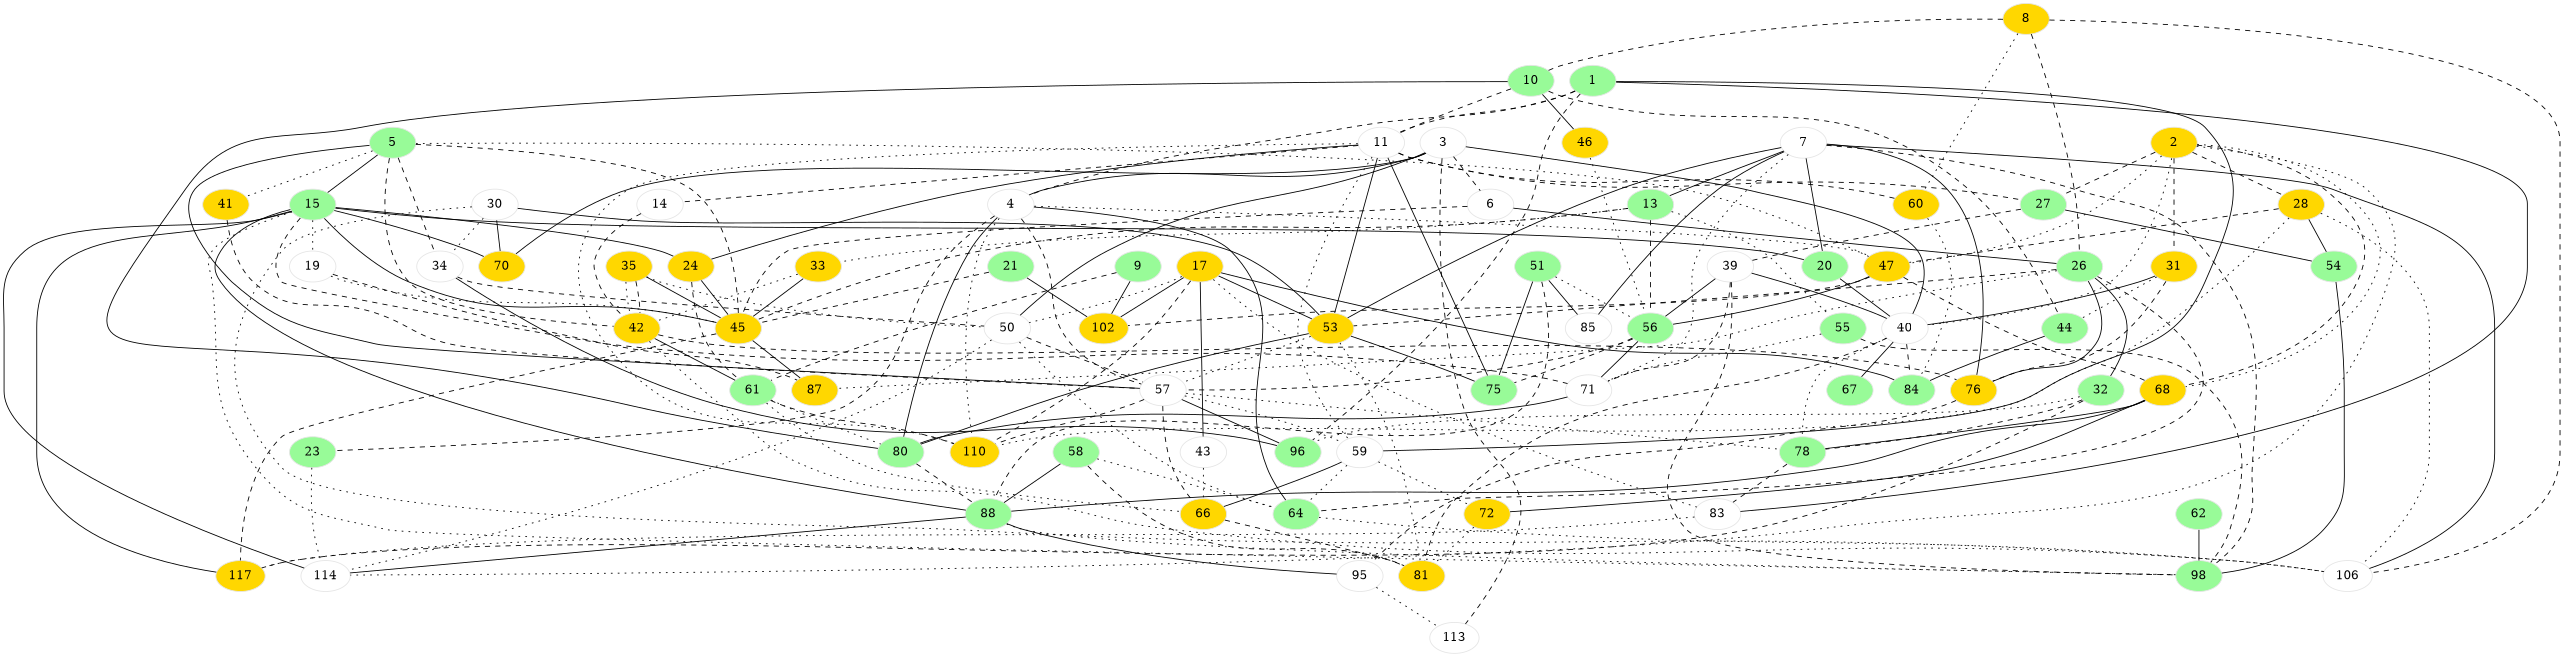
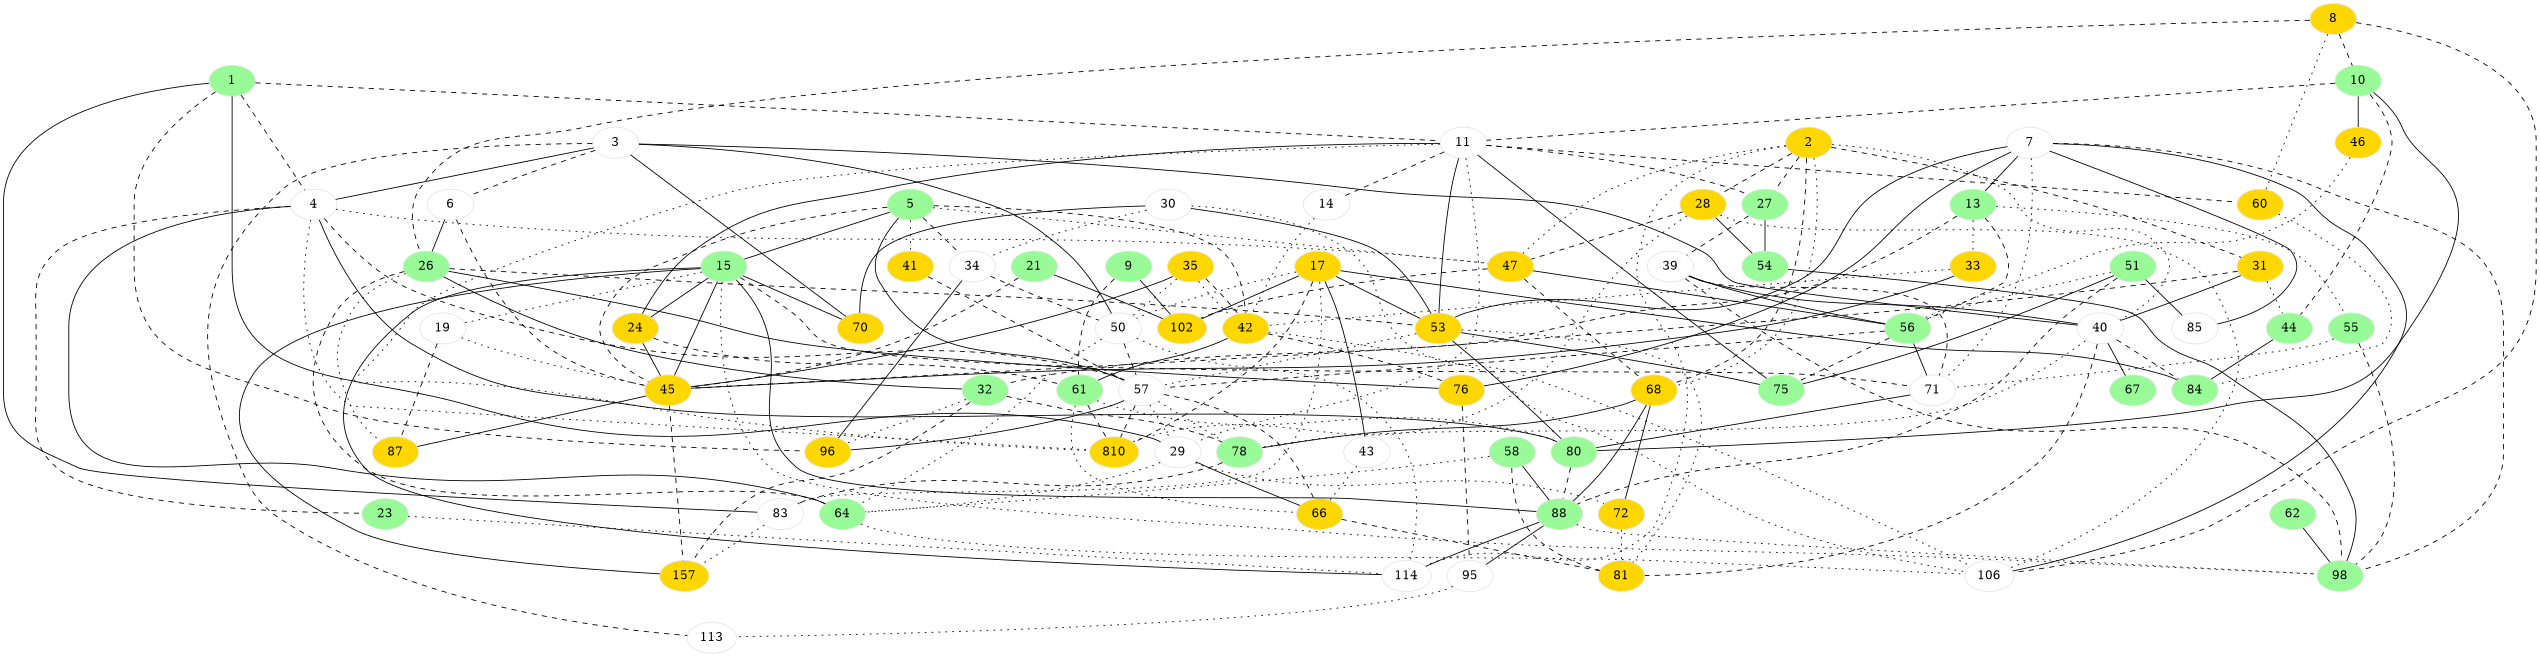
  graph {
    node [color=gray90 fillcolor=palegreen style=filled]
    edge [style=solid]
    1 [super="+18"]
    4 [fillcolor=white super="+16"]
    11 [fillcolor=white super="+36"]
-   59 [fillcolor=white super="+77"]
+   59 [fillcolor=white super="+77" label=29]
    83 [fillcolor=white]
-   96
+   96 [fillcolor=gold]
    47 [fillcolor=gold super="+99"]
    23
    57 [fillcolor=white super="+91"]
    64 [super="+82"]
    80 [super="+115"]
-   110 [fillcolor=gold]
+   110 [fillcolor=gold label=810]
    27 [super="+29"]
    53 [fillcolor=gold super="+63"]
    60 [fillcolor=gold]
    14 [fillcolor=white]
    24 [fillcolor=gold]
    75 [super="+116"]
    66 [fillcolor=gold super="+73"]
    72 [fillcolor=gold]
-   117 [fillcolor=gold]
+   117 [fillcolor=gold label=157]
    2 [fillcolor=gold super="+100"]
    28 [fillcolor=gold super="+37"]
    31 [fillcolor=gold]
    40 [fillcolor=white super="+112"]
    68 [fillcolor=gold super="+97"]
    114 [fillcolor=white]
    39 [fillcolor=white]
    54
    106 [fillcolor=white]
    76 [fillcolor=gold super="+109"]
    44 [super="+101"]
    84 [super="+89"]
    78 [super="+86"]
    67
    81 [fillcolor=gold super="+90"]
    102 [fillcolor=gold]
    56 [super="+108"]
    88 [super="+107"]
    3 [fillcolor=white super="+52"]
    6 [fillcolor=white]
    50 [fillcolor=white super="+74"]
    70 [fillcolor=gold super="+104"]
    113 [fillcolor=white]
    45 [fillcolor=gold super="+69"]
    26 [super="+111"]
    5 [super="+93"]
    15 [super="+38"]
    34 [fillcolor=white super="+105"]
    41 [fillcolor=gold]
    42 [fillcolor=gold super="+49"]
-   20
    71 [fillcolor=white super="+103"]
    98
    19 [fillcolor=white super="+92"]
    61 [super="+65"]
    87 [fillcolor=gold]
    32 [super="+79"]
    7 [fillcolor=white super="+12"]
    13 [super="+48"]
    85 [fillcolor=white]
    n62 [label=55]
    33 [fillcolor=gold]
    95 [fillcolor=white]
    8 [fillcolor=gold super="+22"]
    10
    46 [fillcolor=gold]
    9
    17 [fillcolor=gold super="+55"]
    43 [fillcolor=white]
    21
    30 [fillcolor=white]
    35 [fillcolor=gold]
    51
    58 [super="+94"]
    62
    1 -- 4 [style=dashed]
    1 -- 11 [style=dashed]
    1 -- 59
    1 -- 83
    1 -- 96 [style=dashed]
    4 -- 47 [style=dotted]
    4 -- 23 [style=dashed]
    4 -- 57 [style=dashed]
    4 -- 64
    4 -- 80
    4 -- 110 [style=dotted]
    11 -- 59 [style=dotted]
    11 -- 110 [style=dotted]
    11 -- 27 [style=dashed]
    11 -- 53
    11 -- 60 [style=dashed]
    11 -- 14 [style=dashed]
    11 -- 24
    11 -- 75 [weight=2]
    59 -- 64 [style=dotted]
    59 -- 66
    59 -- 72 [style=dotted]
    83 -- 117 [style=dotted]
    47 -- 68 [style=dashed]
    47 -- 102 [style=dashed]
    47 -- 56
    23 -- 114 [style=dotted]
    57 -- 59 [style=dotted]
    57 -- 96
    57 -- 110 [style=dashed]
    57 -- 66 [style=dashed]
    57 -- 78 [style=dotted]
    64 -- 106 [style=dotted]
    80 -- 88 [style=dashed]
    27 -- 39 [style=dashed]
    27 -- 54
    53 -- 57 [style=dotted]
    53 -- 80
    53 -- 75
    53 -- 81 [style=dotted]
    60 -- 84 [style=dotted]
-   14 -- 42 [style=dashed]
+   14 -- 42 [style=dotted]
    24 -- 45
    24 -- 61 [style=dashed]
    66 -- 81 [style=dashed]
    72 -- 81 [style=dotted]
    2 -- 47 [style=dotted]
    2 -- 27 [style=dashed]
    2 -- 28 [style=dashed]
    2 -- 31 [style=dashed]
    2 -- 40 [style=dotted]
    2 -- 68 [style=dashed]
    2 -- 68 [style=dotted]
    2 -- 114 [style=dotted]
    28 -- 47 [style=dashed]
    28 -- 110 [style=dotted]
    28 -- 54
    28 -- 106 [style=dotted]
    31 -- 40
-   31 -- 76 [style=dashed]
+   31 -- 32 [style=dashed]
    31 -- 44 [style=dotted]
    40 -- 84 [style=dashed]
    40 -- 78 [style=dotted]
    40 -- 67
    40 -- 81 [style=dashed]
    68 -- 72
    68 -- 78
    68 -- 88
    39 -- 40
    39 -- 56
    39 -- 71 [style=dashed]
    39 -- 98 [style=dashed]
    54 -- 98
    76 -- 95 [style=dashed]
    44 -- 84
    78 -- 83 [style=dashed]
    56 -- 57 [style=dashed]
    56 -- 75 [style=dashed]
    56 -- 71
    88 -- 114
    88 -- 98 [style=dotted]
    88 -- 95
    3 -- 4
    3 -- 40
    3 -- 6 [style=dashed]
    3 -- 50
    3 -- 70
    3 -- 113 [style=dashed]
    6 -- 45 [style=dashed]
    6 -- 26
    50 -- 57 [style=dashed]
    50 -- 64 [style=dotted]
    50 -- 114 [style=dotted]
    45 -- 117 [style=dashed]
    45 -- 87
    26 -- 64 [style=dashed]
    26 -- 53 [style=dashed]
    26 -- 76 [weight=2]
    26 -- 87 [style=dotted]
    26 -- 32
    5 -- 47 [style=dotted]
    5 -- 57
    5 -- 45 [style=dashed]
    5 -- 15
    5 -- 34 [style=dashed]
    5 -- 41 [style=dotted]
    5 -- 42 [style=dashed]
    15 -- 24
    15 -- 117
    15 -- 114
    15 -- 88
    15 -- 70
    15 -- 45
-   15 -- 20
    15 -- 71 [style=dashed]
    15 -- 98 [style=dotted]
    15 -- 19 [style=dotted]
    34 -- 96
    34 -- 50 [style=dashed]
    41 -- 57 [style=dashed]
    42 -- 106 [style=dotted]
    42 -- 76 [style=dashed]
    42 -- 61
-   20 -- 40
    71 -- 80
    19 -- 45 [style=dotted]
    19 -- 87 [style=dashed]
    61 -- 80 [style=dotted]
    61 -- 110 [style=dashed]
    61 -- 66 [style=dotted]
    32 -- 96 [style=dotted]
    32 -- 117 [style=dashed]
    32 -- 78 [style=dashed]
    7 -- 53
    7 -- 106
    7 -- 76 [weight=2]
-   7 -- 20
    7 -- 71 [style=dotted]
    7 -- 98 [style=dashed]
    7 -- 13
    7 -- 85
    13 -- 56 [style=dashed]
    13 -- 45 [style=dashed]
    13 -- n62 [style=dotted]
    13 -- 33 [style=dotted]
    n62 -- 71 [style=dotted]
    n62 -- 98 [style=dashed]
    33 -- 45
    33 -- 42 [style=dotted]
    95 -- 113 [style=dotted]
    8 -- 60 [style=dotted]
    8 -- 106 [style=dashed]
    8 -- 26 [style=dashed]
    8 -- 10 [style=dashed]
    10 -- 11 [style=dashed]
    10 -- 80
    10 -- 44 [style=dashed]
    10 -- 46
    46 -- 56 [style=dotted]
    9 -- 102
    9 -- 61 [style=dashed]
    17 -- 83 [style=dotted]
    17 -- 110 [style=dashed]
    17 -- 53
    17 -- 84
    17 -- 102
    17 -- 50 [style=dotted]
    17 -- 43
    43 -- 66 [style=dotted]
    21 -- 102
    21 -- 45 [style=dashed]
    30 -- 53
    30 -- 106 [style=dotted]
    30 -- 70
    30 -- 34 [style=dotted]
    35 -- 50 [style=dotted]
    35 -- 45
    35 -- 42 [style=dotted]
    35 -- 42 [style=dashed]
    51 -- 75
    51 -- 56 [style=dotted]
    51 -- 88 [style=dashed]
    51 -- 85
    58 -- 64 [style=dotted]
    58 -- 81 [style=dashed]
    58 -- 88 [weight=2]
    62 -- 98
  }
